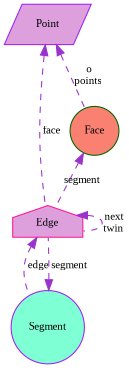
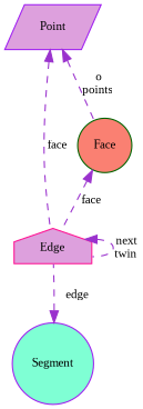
  digraph {
    fontname="Liberation Serif"
    node [color=purple fillcolor=plum fontname="Liberation Serif" fontsize=10 shape=circle style=filled]
    edge [color=darkorchid3 dir=back fontname="Liberation Serif" fontsize=10 labelfontname=Helvetica labelfontsize=10 style=dashed]
    n1 [color=deeppink fontcolor=black height=0.2 label="Edge" shape=house width=0.4]
    n2 [fillcolor=aquamarine height=0.2 label=Segment width=0.4]
    n3 [height=0.2 label=Point shape=parallelogram width=0.4]
    n4 [color=darkgreen fillcolor=salmon height=0.2 label=Face width=0.4]
    n1 -> n1 [label=" next\ntwin"]
-   n1 -> n2 [label=" edge"]
-   n2 -> n1 [label=" segment"]
+   n2 -> n1 [label=" edge"]
    n3 -> n1 [label=" face"]
    n3 -> n4 [label=" o\npoints"]
-   n4 -> n1 [label=" segment"]
+   n4 -> n1 [label=" face"]
  }
